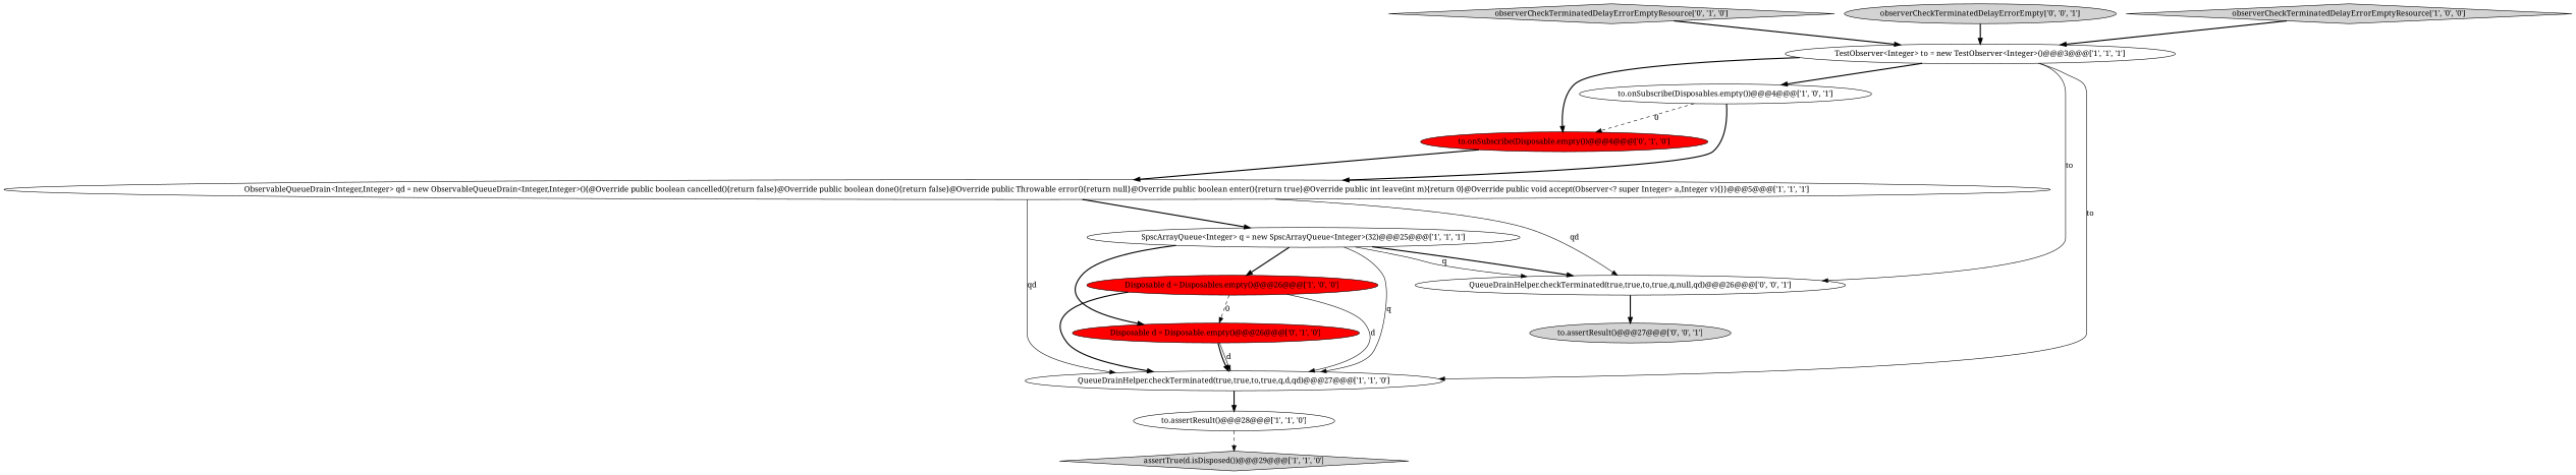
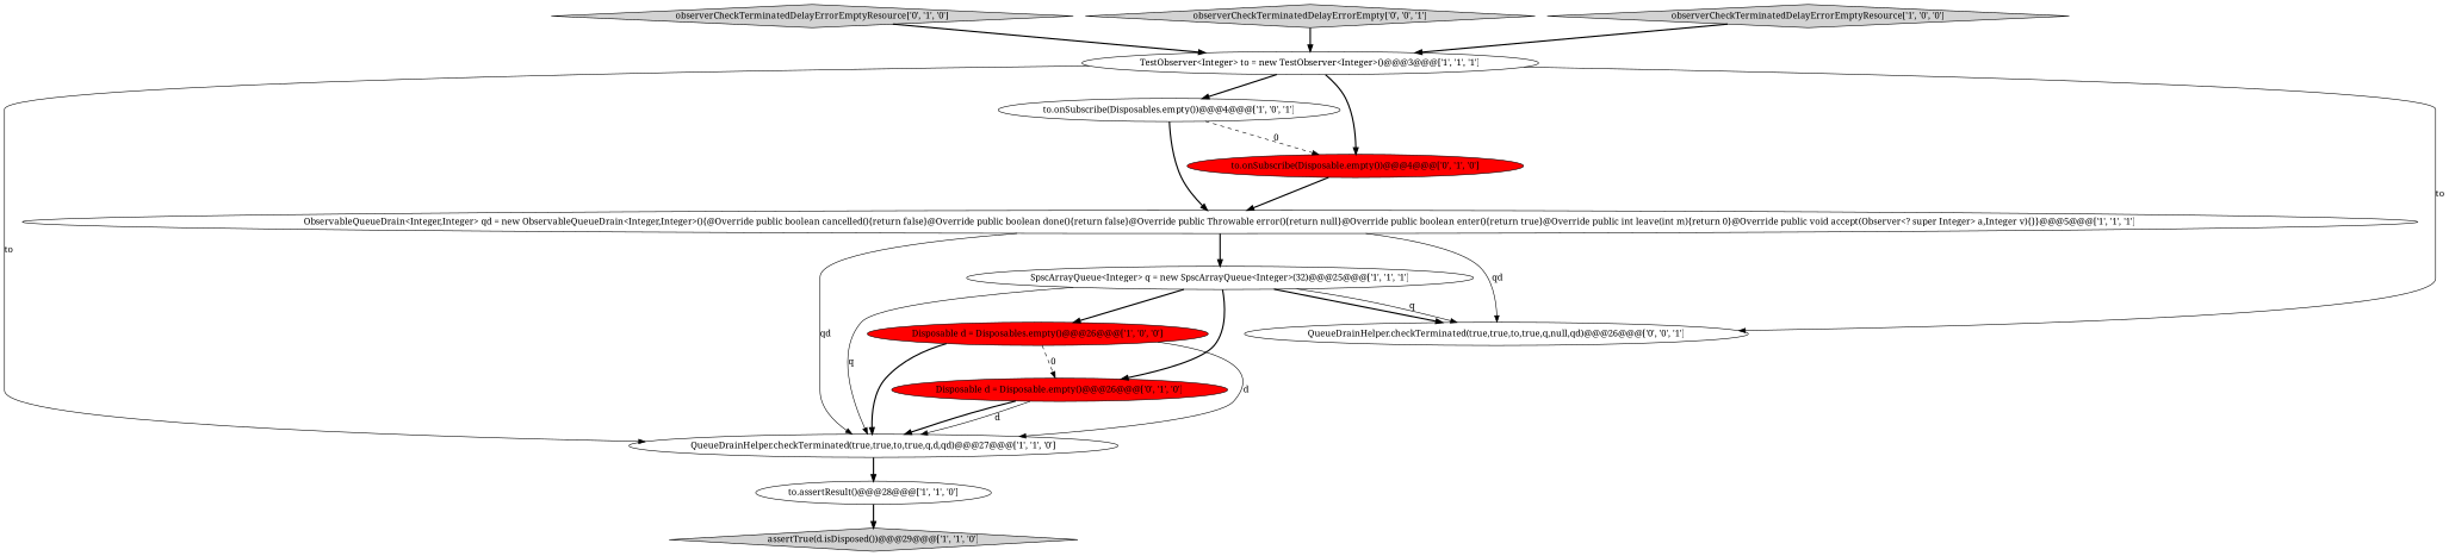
  digraph {
    fontname="Noto Serif"
    node [fillcolor=white fontname="Noto Serif" shape=ellipse style=filled]
    edge [fontname="Noto Serif" style=bold]
    n1 [fillcolor=red label="Disposable d = Disposables.empty()@@@26@@@['1', '0', '0']"]
    n2 [label="QueueDrainHelper.checkTerminated(true,true,to,true,q,d,qd)@@@27@@@['1', '1', '0']"]
    n3 [fillcolor=red label="Disposable d = Disposable.empty()@@@26@@@['0', '1', '0']"]
    n4 [label="to.assertResult()@@@28@@@['1', '1', '0']"]
    n5 [fillcolor=lightgray label="assertTrue(d.isDisposed())@@@29@@@['1', '1', '0']" shape=diamond]
    n6 [fillcolor=lightgray label="observerCheckTerminatedDelayErrorEmptyResource['0', '1', '0']" shape=diamond]
    n7 [label="TestObserver<Integer> to = new TestObserver<Integer>()@@@3@@@['1', '1', '1']"]
    n8 [label="QueueDrainHelper.checkTerminated(true,true,to,true,q,null,qd)@@@26@@@['0', '0', '1']"]
    n9 [fillcolor=red label="to.onSubscribe(Disposable.empty())@@@4@@@['0', '1', '0']"]
    n10 [label="to.onSubscribe(Disposables.empty())@@@4@@@['1', '0', '1']"]
-   n11 [fillcolor=lightgray label="to.assertResult()@@@27@@@['0', '0', '1']"]
    n12 [label="ObservableQueueDrain<Integer,Integer> qd = new ObservableQueueDrain<Integer,Integer>(){@Override public boolean cancelled(){return false}@Override public boolean done(){return false}@Override public Throwable error(){return null}@Override public boolean enter(){return true}@Override public int leave(int m){return 0}@Override public void accept(Observer<? super Integer> a,Integer v){}}@@@5@@@['1', '1', '1']"]
    n13 [label="SpscArrayQueue<Integer> q = new SpscArrayQueue<Integer>(32)@@@25@@@['1', '1', '1']"]
-   n14 [fillcolor=lightgray label="observerCheckTerminatedDelayErrorEmpty['0', '0', '1']"]
+   n14 [fillcolor=lightgray label="observerCheckTerminatedDelayErrorEmpty['0', '0', '1']" shape=diamond]
    n15 [fillcolor=lightgray label="observerCheckTerminatedDelayErrorEmptyResource['1', '0', '0']" shape=diamond]
    n1 -> n2
    n1 -> n2 [label=d style=solid]
    n1 -> n3 [label=0 style=dashed]
    n2 -> n4
    n3 -> n2
    n3 -> n2 [label=d style=solid]
-   n4 -> n5 [style=dashed]
+   n4 -> n5
    n6 -> n7
    n7 -> n2 [label=to style=solid]
    n7 -> n8 [label=to style=solid]
    n7 -> n9
    n7 -> n10
-   n8 -> n11
    n9 -> n12
    n10 -> n9 [label=0 style=dashed]
    n10 -> n12
    n12 -> n2 [label=qd style=solid]
    n12 -> n8 [label=qd style=solid]
    n12 -> n13
    n13 -> n1
    n13 -> n2 [label=q style=solid]
    n13 -> n3
    n13 -> n8
    n13 -> n8 [label=q style=solid]
    n14 -> n7
    n15 -> n7
  }
